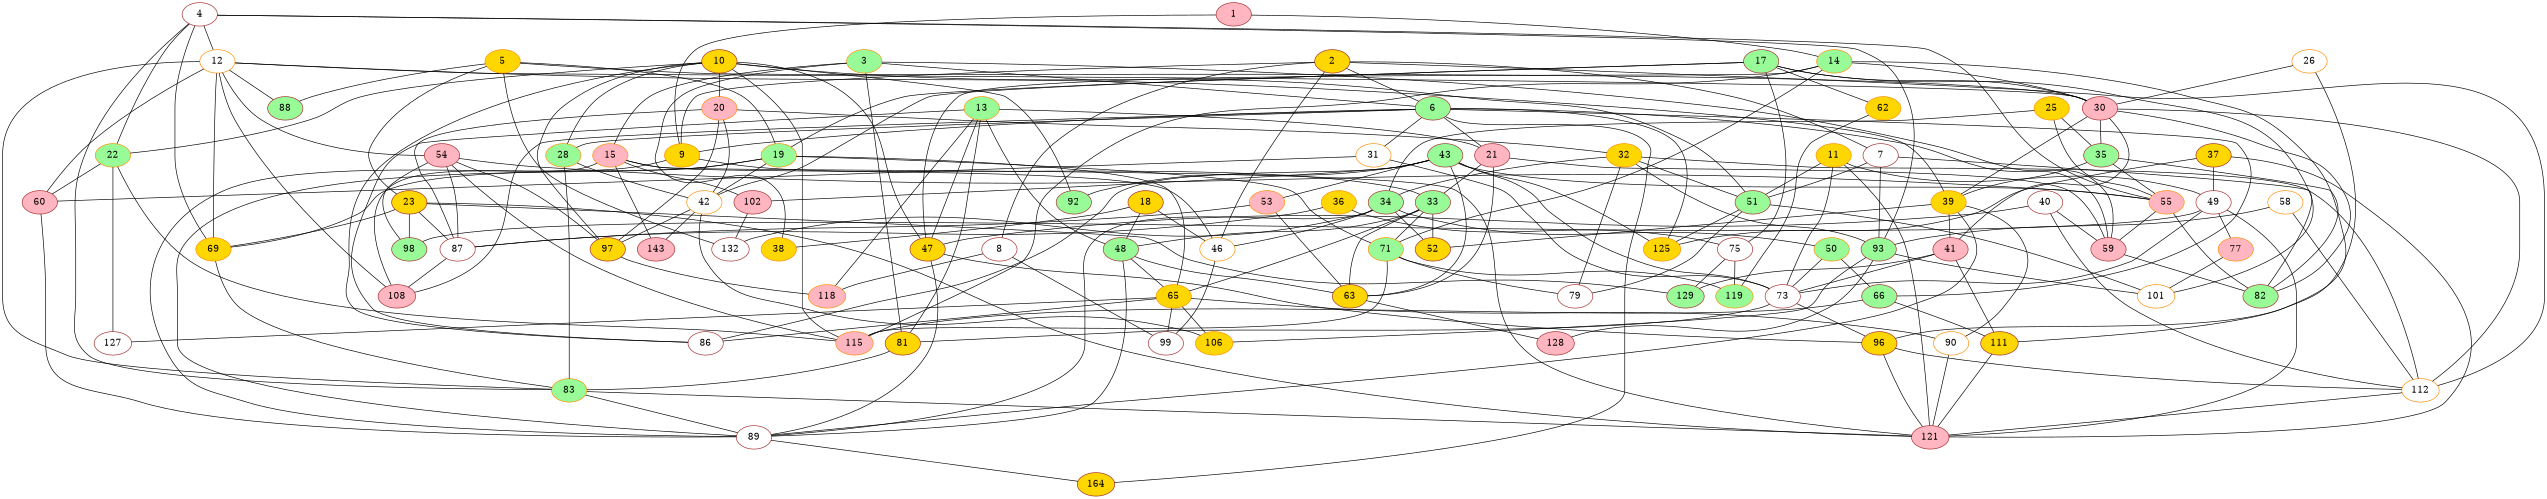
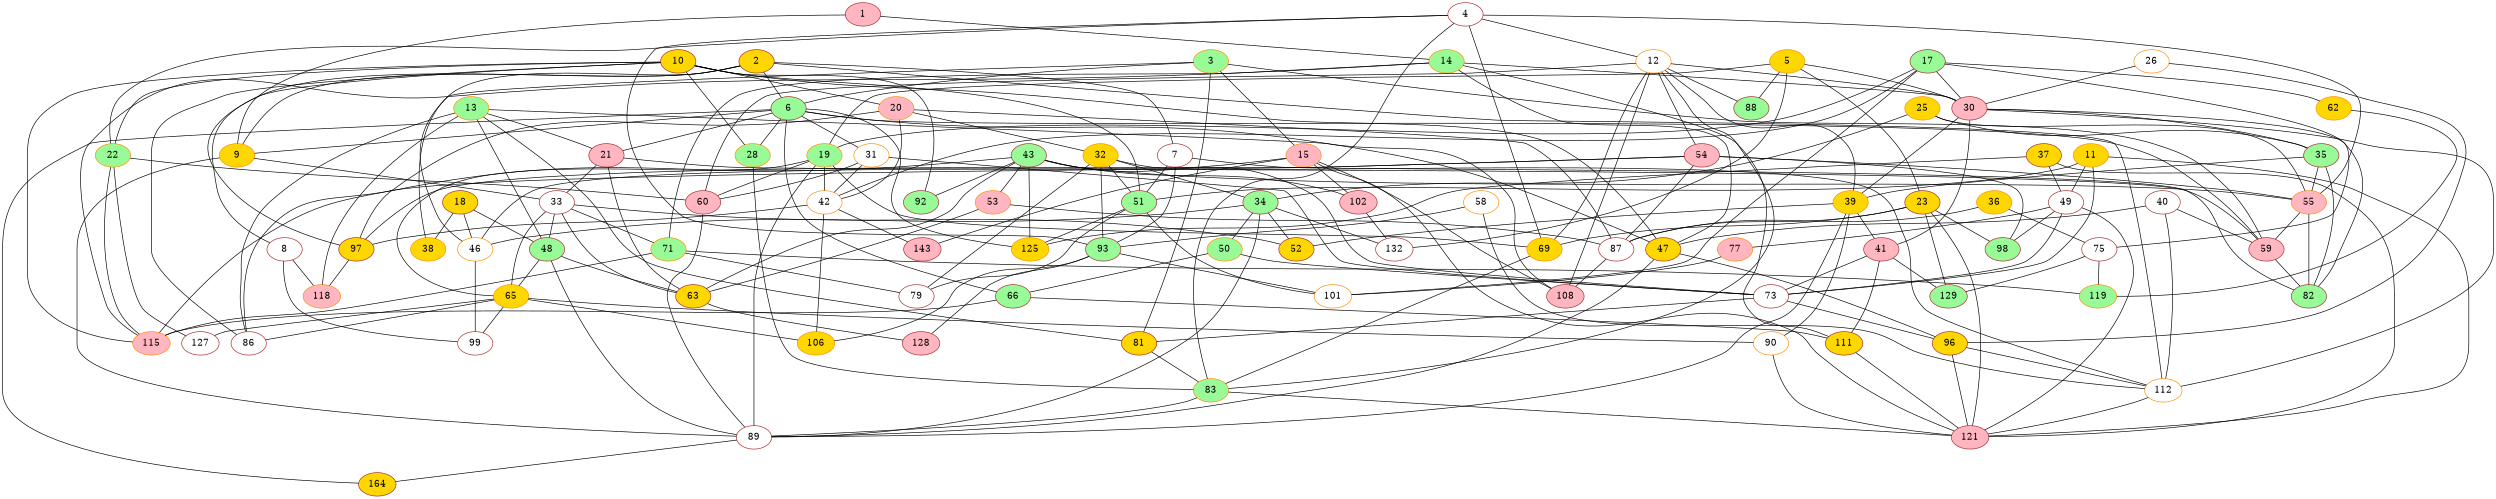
  graph {
    node [color=brown fillcolor=gold style=filled]
    9 [color=darkorange super="+16"]
-   33 [fillcolor=palegreen super="+70"]
+   33 [fillcolor=white super="+70"]
    89 [fillcolor=white super="+100"]
    1 [fillcolor=lightpink]
    14 [color=darkorange fillcolor=palegreen super="+95"]
    30 [fillcolor=lightpink super="+44"]
    47 [super="+139"]
    115 [color=darkorange fillcolor=lightpink super="+131"]
    71 [color=darkorange fillcolor=palegreen super="+107"]
    111
    2 [super="+78"]
    6 [fillcolor=palegreen super="+57"]
    7 [fillcolor=white]
    8 [fillcolor=white]
    46 [color=darkorange fillcolor=white]
    112 [color=darkorange fillcolor=white super="+142"]
    59 [fillcolor=lightpink super="+68"]
    21 [fillcolor=lightpink super="+138"]
    28 [color=darkorange fillcolor=palegreen]
    31 [color=darkorange fillcolor=white]
    66 [fillcolor=palegreen super="+110"]
    108 [fillcolor=lightpink]
    125 [color=darkorange]
    n24 [label=164]
    93 [fillcolor=palegreen]
    51 [fillcolor=palegreen super="+84"]
    82 [fillcolor=palegreen super="+122"]
    99 [fillcolor=white]
    118 [color=darkorange fillcolor=lightpink super="+124"]
    121 [fillcolor=lightpink super="+137"]
    3 [color=darkorange fillcolor=palegreen]
    15 [color=darkorange fillcolor=lightpink super="+136"]
    38 [color=darkorange super="+85"]
    81
    102 [fillcolor=lightpink]
    143 [fillcolor=lightpink]
    83 [color=darkorange fillcolor=palegreen super="+120"]
    4 [fillcolor=white super="+103"]
    12 [color=darkorange fillcolor=white super="+80"]
    22 [color=darkorange fillcolor=palegreen super="+105"]
    55 [color=darkorange fillcolor=lightpink super="+135"]
    69 [color=darkorange]
    88 [fillcolor=palegreen]
    39 [color=darkorange super="+74"]
    54 [fillcolor=lightpink super="+91"]
    60 [fillcolor=lightpink super="+72"]
    127 [fillcolor=white]
    101 [color=darkorange fillcolor=white]
    106 [color=darkorange]
    128 [fillcolor=lightpink]
    5 [color=darkorange super="+133"]
    19 [color=darkorange fillcolor=palegreen super="+117"]
    23 [super="+24"]
    132 [fillcolor=white]
    42 [color=darkorange fillcolor=white super="+113"]
    65 [color=darkorange super="+104"]
    87 [fillcolor=white super="+116"]
    98 [fillcolor=palegreen]
    129 [fillcolor=palegreen]
    35 [fillcolor=palegreen]
    41 [fillcolor=lightpink super="+140"]
    63
    73 [fillcolor=white super="+141"]
    79 [fillcolor=white]
    48 [fillcolor=palegreen]
    52
    10 [super="+67"]
    20 [color=darkorange fillcolor=lightpink super="+76"]
    86 [fillcolor=white]
    92 [fillcolor=palegreen]
    97 [super="+130"]
    32 [color=darkorange super="+123"]
    96
    11 [color=darkorange super="+94"]
    49 [fillcolor=white super="+114"]
    77 [color=darkorange fillcolor=lightpink]
    90 [color=darkorange fillcolor=white]
    13 [color=darkorange fillcolor=palegreen super="+64"]
    119 [color=darkorange fillcolor=palegreen]
    17 [fillcolor=palegreen super="+45"]
    62 [color=darkorange]
    75 [fillcolor=white]
    18 [super="+25"]
    34 [fillcolor=palegreen super="+109"]
    26 [color=darkorange fillcolor=white]
    53 [color=darkorange fillcolor=lightpink super="+126"]
    50 [color=darkorange fillcolor=palegreen]
    n88 [color=darkorange label=25]
    36 [color=darkorange]
    37
    40 [fillcolor=white]
    43 [fillcolor=palegreen super="+61"]
    58 [color=darkorange fillcolor=white]
    9 -- 33
    9 -- 89
    33 -- 71
    33 -- 65
    33 -- 63
    33 -- 48
    33 -- 52
    89 -- n24
    1 -- 9
    1 -- 14
    14 -- 30
    14 -- 47
    14 -- 115
    14 -- 71
    14 -- 111
    30 -- 112
    30 -- 82
    30 -- 39
    30 -- 35
    30 -- 41
    47 -- 89
    47 -- 96
    71 -- 115 [weight=2]
    71 -- 79
    71 -- 119
    111 -- 121
    2 -- 9
    2 -- 6
    2 -- 7
    2 -- 8
    2 -- 46
    2 -- 112
    6 -- 9
    6 -- 59
    6 -- 21
    6 -- 28
    6 -- 31
    6 -- 66 [weight=2]
    6 -- 108
    6 -- 125
    6 -- n24
    7 -- 93
    7 -- 51
    7 -- 82
    8 -- 99
    8 -- 118
    46 -- 99
    112 -- 121
    59 -- 82
    21 -- 33
    21 -- 59
    21 -- 63
    28 -- 83
    31 -- 60
-   28 -- 42
+   31 -- 42
    31 -- 73
    66 -- 115
    66 -- 111
    93 -- 101
    93 -- 106
    93 -- 128
    51 -- 125
    51 -- 101
    51 -- 79
    3 -- 6
    3 -- 59
    3 -- 15
    3 -- 38
    3 -- 81
    15 -- 46
    15 -- 108
    15 -- 121
    15 -- 102
    15 -- 143
    81 -- 83
    102 -- 132
    83 -- 89
    83 -- 121
    4 -- 93
    4 -- 83
    4 -- 12
    4 -- 22
    4 -- 55
    4 -- 69
    12 -- 30
    12 -- 108
    12 -- 83
    12 -- 69
    12 -- 88
    12 -- 39
    12 -- 54
    12 -- 60 [weight=2]
    22 -- 115
    22 -- 60
    22 -- 127
    55 -- 59
    55 -- 82
    69 -- 83
    39 -- 89
    39 -- 41
    39 -- 52
    39 -- 90
    54 -- 115
    54 -- 55
    54 -- 87
    54 -- 98
    54 -- 97
    60 -- 89
    5 -- 30
    5 -- 88
    5 -- 19
    5 -- 23
    5 -- 132
    19 -- 89 [weight=2]
    19 -- 69
-   19 -- 71
+   19 -- 60
    19 -- 42
    19 -- 65
    23 -- 121
    23 -- 69
    23 -- 87
    23 -- 98
    23 -- 129
    42 -- 143
    42 -- 106
    42 -- 97
    65 -- 99
    65 -- 127
    65 -- 106
    65 -- 86
    65 -- 90
    87 -- 108
    35 -- 82
    35 -- 55
    35 -- 39
    41 -- 111
    41 -- 129
    41 -- 73
    63 -- 128
    73 -- 81
    73 -- 96
    48 -- 89
    48 -- 65
    48 -- 63
    10 -- 47
    10 -- 115
    10 -- 28
    10 -- 51
    10 -- 22
    10 -- 20
    10 -- 86
    10 -- 92
    10 -- 97
    20 -- 42
    20 -- 87
    20 -- 97 [weight=2]
    20 -- 32
    97 -- 118
    32 -- 112
    32 -- 93
    32 -- 51
    32 -- 79
    32 -- 34
    96 -- 112
    96 -- 121
    11 -- 51
    11 -- 121
    11 -- 73
    11 -- 49
    49 -- 121
    49 -- 98
    49 -- 73
    49 -- 77
    77 -- 101
    90 -- 121
    13 -- 47
    13 -- 21
    13 -- 118
    13 -- 81
    13 -- 48
    13 -- 86
    17 -- 30
    17 -- 101
    17 -- 19
    17 -- 42
    17 -- 62
    17 -- 75
    62 -- 119
    75 -- 129
    75 -- 119
    18 -- 46
    18 -- 38 [weight=2]
    18 -- 48
    34 -- 89
    34 -- 46
    34 -- 132
    34 -- 52
    34 -- 50
    26 -- 30
    26 -- 96
    53 -- 87
    53 -- 63
    50 -- 66
    50 -- 73
    n88 -- 55
    n88 -- 35
    n88 -- 34
    36 -- 87
    36 -- 75
    37 -- 125
    37 -- 121
    37 -- 49
    40 -- 47
    40 -- 112
    40 -- 59
    43 -- 125
    43 -- 102
    43 -- 55
    43 -- 63
    43 -- 73
    43 -- 86
    43 -- 92
    43 -- 53
    58 -- 112
    58 -- 93
  }
